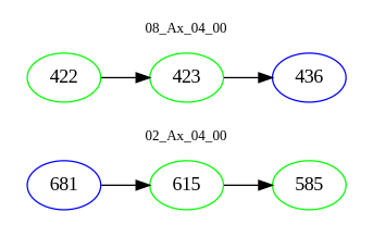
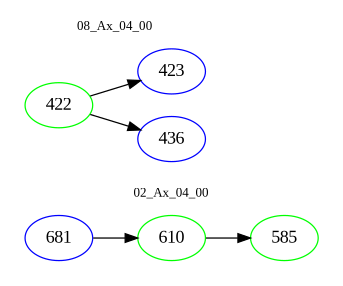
  digraph {
    fontname="Liberation Serif"
    rankdir=LR
    node [color=green fontname="Liberation Serif"]
    edge [color=black fontname="Liberation Serif"]
-   n1 [label=615]
+   n1 [label=610]
    n2 [color=blue label=681]
    n3 [label=585]
    n4 [label=422]
    n5 [color=blue label=436]
-   n6 [label=423]
+   n6 [color=blue label=423]
    subgraph cluster_1 {
      color=white
      fontsize=10
      label="02_Ax_04_00"
      n1
      n2
      n3
    }
    subgraph cluster_2 {
      color=white
      fontsize=10
      label="08_Ax_04_00"
      n4
      n5
      n6
    }
    n1 -> n3
    n2 -> n1
-   n6 -> n5
+   n4 -> n5
    n4 -> n6
  }
